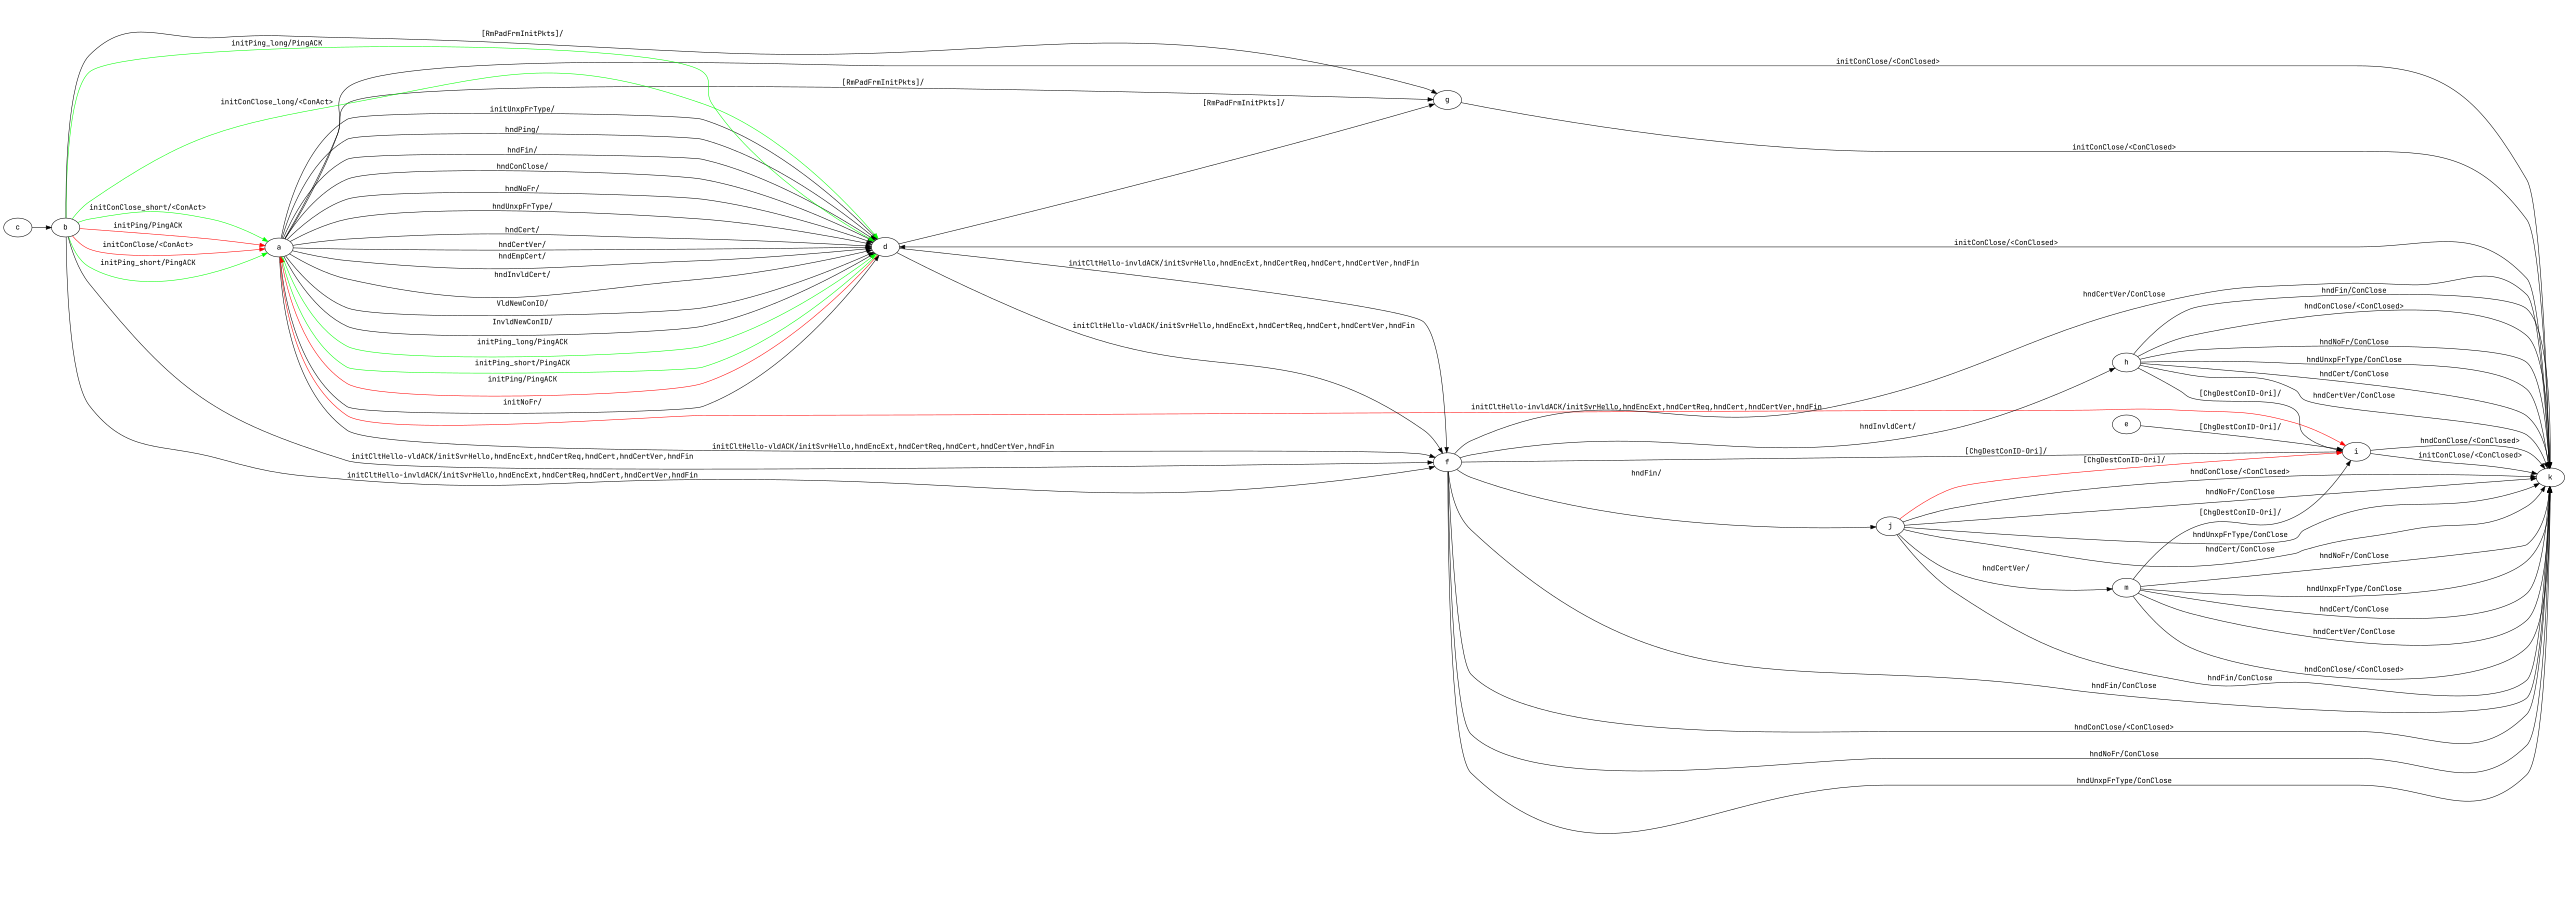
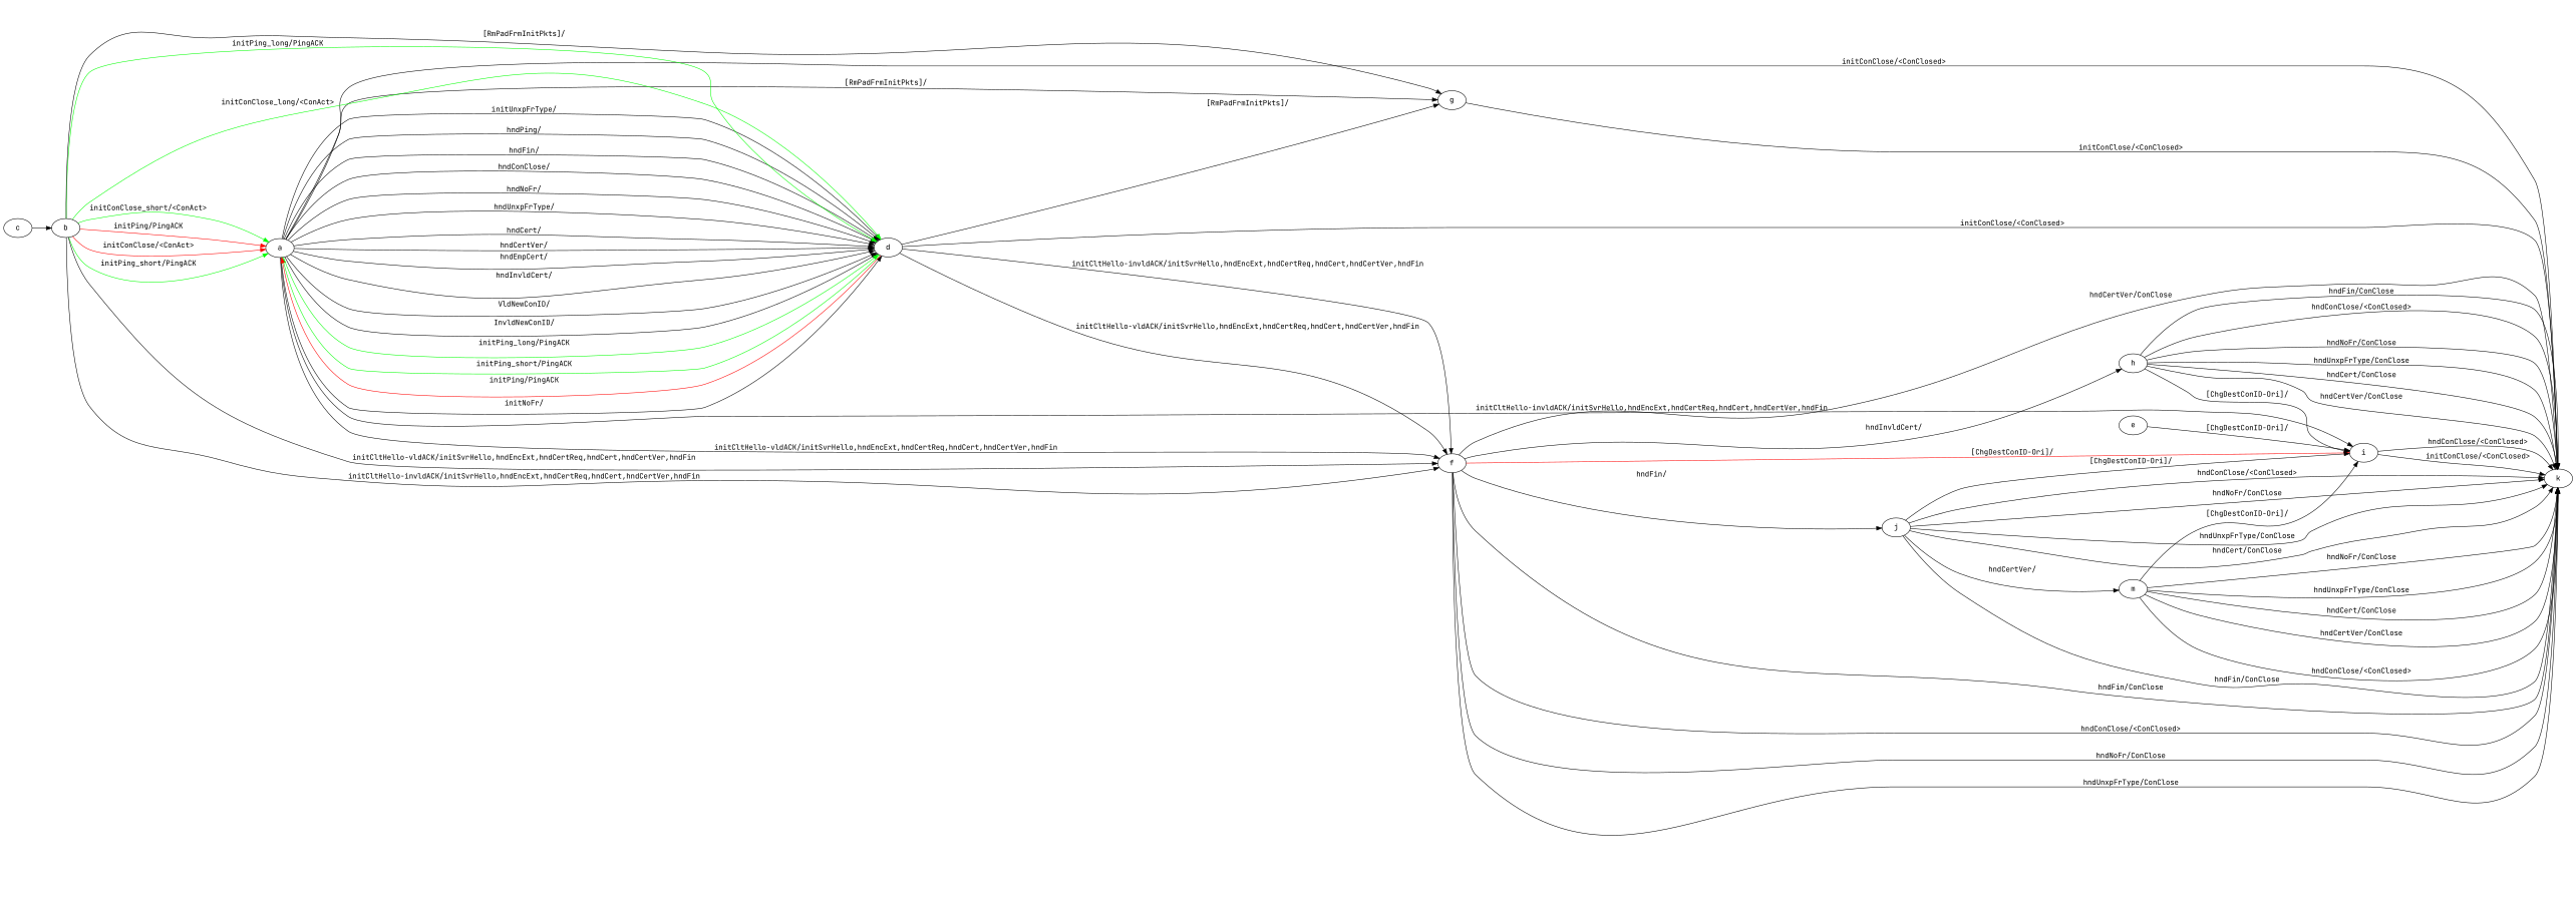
  digraph {
    fontname="JetBrains Mono"
    rankdir=LR
    node [fontname="JetBrains Mono"]
    edge [fontname="JetBrains Mono"]
    a
    d
    f
    g
    i
    k
    h
    j
    m
    b
    c
    e
    a -> d [label="initNoFr/ "]
    a -> d [label="initUnxpFrType/ "]
    a -> d [label="hndPing/ "]
    a -> d [label="hndFin/ "]
    a -> d [label="hndConClose/ "]
    a -> d [label="hndNoFr/ "]
    a -> d [label="hndUnxpFrType/ "]
    a -> d [label="hndCert/ "]
    a -> d [label="hndCertVer/ "]
    a -> d [label="hndEmpCert/ "]
    a -> d [label="hndInvldCert/ "]
    a -> d [label="VldNewConID/ "]
    a -> d [label="InvldNewConID/ "]
    a -> d [color=green label="initPing_long/PingACK "]
    a -> f [label="initCltHello-vldACK/initSvrHello,hndEncExt,hndCertReq,hndCert,hndCertVer,hndFin "]
    a -> g [label="[RmPadFrmInitPkts]/ "]
-   a -> i [label="initCltHello-invldACK/initSvrHello,hndEncExt,hndCertReq,hndCert,hndCertVer,hndFin " color=red]
+   a -> i [label="initCltHello-invldACK/initSvrHello,hndEncExt,hndCertReq,hndCert,hndCertVer,hndFin "]
    a -> k [label="initConClose/<ConClosed> "]
    d -> a [color=green label="initPing_short/PingACK "]
    d -> a [color=red label="initPing/PingACK "]
    d -> f [label="initCltHello-vldACK/initSvrHello,hndEncExt,hndCertReq,hndCert,hndCertVer,hndFin "]
    d -> f [label="initCltHello-invldACK/initSvrHello,hndEncExt,hndCertReq,hndCert,hndCertVer,hndFin "]
    d -> g [label="[RmPadFrmInitPkts]/ "]
-   k -> d [label="initConClose/<ConClosed> "]
-   f -> i [label="[ChgDestConID-Ori]/ "]
+   d -> k [label="initConClose/<ConClosed> "]
+   f -> i [label="[ChgDestConID-Ori]/ " color=red]
    f -> k [label="hndFin/ConClose "]
    f -> k [label="hndConClose/<ConClosed> "]
    f -> k [label="hndNoFr/ConClose "]
    f -> k [label="hndUnxpFrType/ConClose "]
    f -> k [label="hndCertVer/ConClose "]
    f -> h [label="hndInvldCert/ "]
    f -> j [label="hndFin/ "]
    g -> k [label="initConClose/<ConClosed> "]
    i -> k [label="initConClose/<ConClosed> "]
    i -> k [label="hndConClose/<ConClosed> "]
    h -> i [label="[ChgDestConID-Ori]/ "]
    h -> k [label="hndFin/ConClose "]
    h -> k [label="hndConClose/<ConClosed> "]
    h -> k [label="hndNoFr/ConClose "]
    h -> k [label="hndUnxpFrType/ConClose "]
    h -> k [label="hndCert/ConClose "]
    h -> k [label="hndCertVer/ConClose "]
-   j -> i [label="[ChgDestConID-Ori]/ " color=red]
+   j -> i [label="[ChgDestConID-Ori]/ "]
    j -> k [label="hndFin/ConClose "]
    j -> k [label="hndConClose/<ConClosed> "]
    j -> k [label="hndNoFr/ConClose "]
    j -> k [label="hndUnxpFrType/ConClose "]
    j -> k [label="hndCert/ConClose "]
    j -> m [label="hndCertVer/ "]
    m -> i [label="[ChgDestConID-Ori]/ "]
    m -> k [label="hndConClose/<ConClosed> "]
    m -> k [label="hndNoFr/ConClose "]
    m -> k [label="hndUnxpFrType/ConClose "]
    m -> k [label="hndCert/ConClose "]
    m -> k [label="hndCertVer/ConClose "]
    b -> a [color=green label="initPing_short/PingACK "]
    b -> a [color=green label="initConClose_short/<ConAct> "]
    b -> a [color=red label="initPing/PingACK "]
    b -> a [color=red label="initConClose/<ConAct> "]
    b -> d [color=green label="initPing_long/PingACK "]
    b -> d [color=green label="initConClose_long/<ConAct> "]
    b -> f [label="initCltHello-vldACK/initSvrHello,hndEncExt,hndCertReq,hndCert,hndCertVer,hndFin "]
    b -> f [label="initCltHello-invldACK/initSvrHello,hndEncExt,hndCertReq,hndCert,hndCertVer,hndFin "]
    b -> g [label="[RmPadFrmInitPkts]/ "]
    c -> b
    e -> i [label="[ChgDestConID-Ori]/ "]
  }
